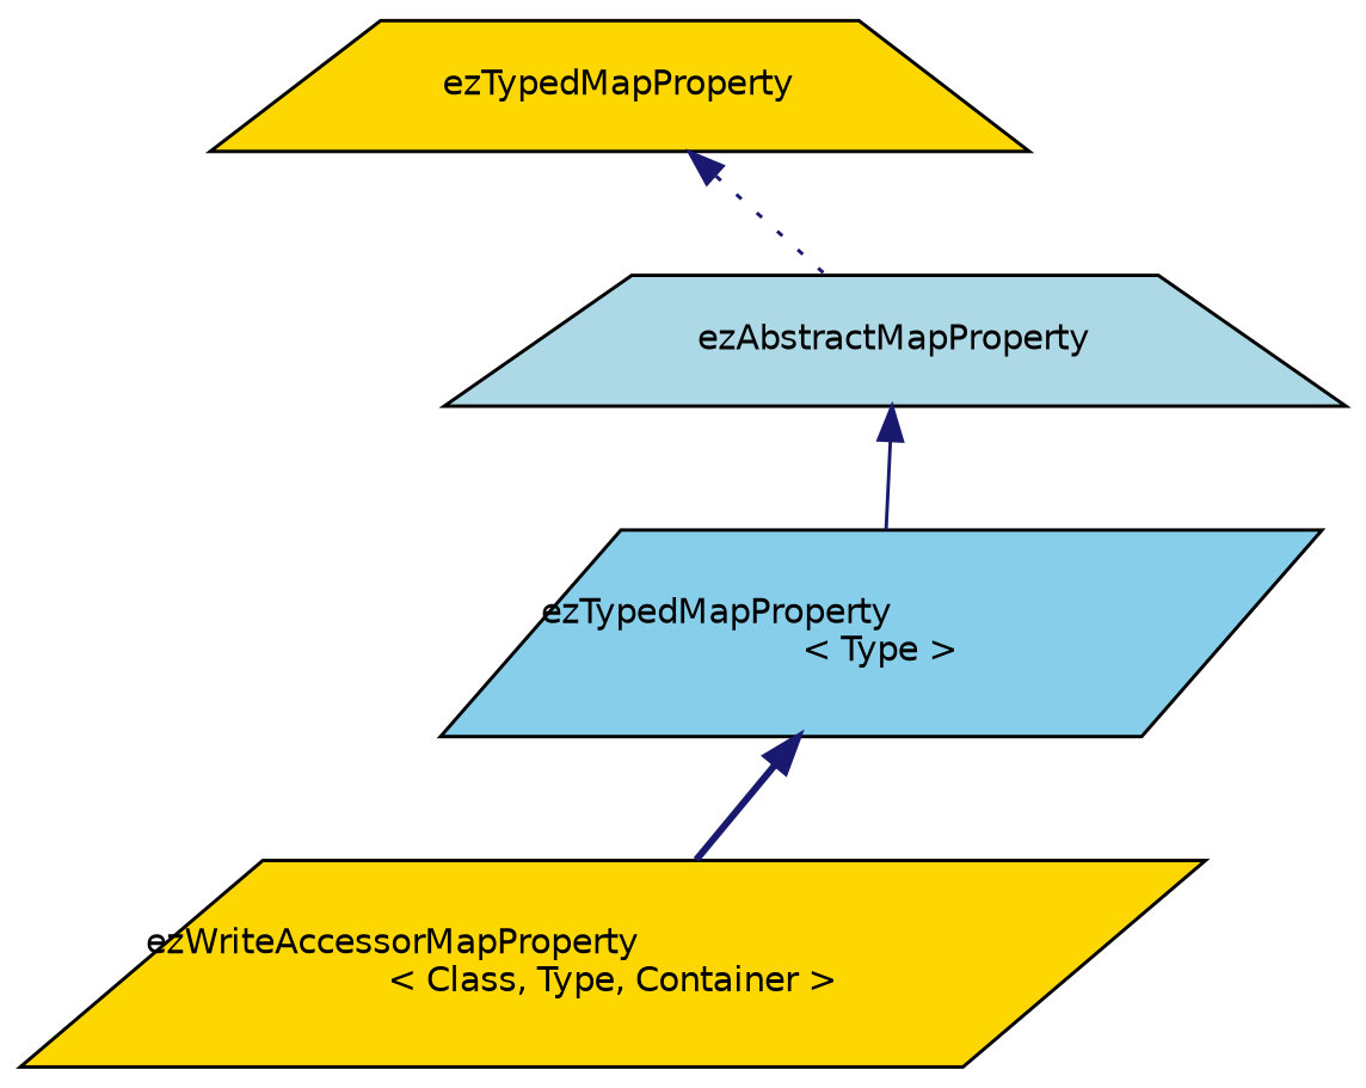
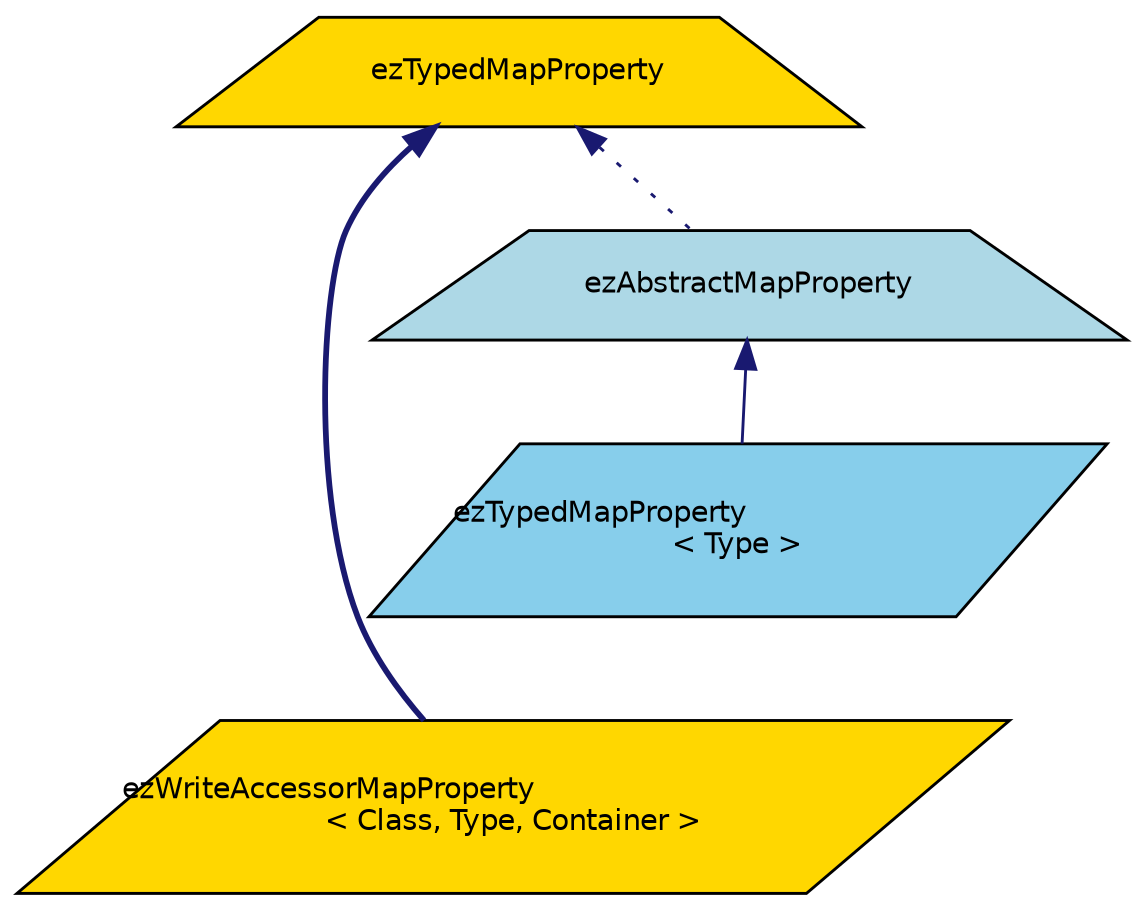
  digraph {
    node [color=black fillcolor=gold fontname=Helvetica fontsize=10 shape=parallelogram style=filled]
    edge [color=midnightblue dir=back fontname=Helvetica fontsize=10 labelfontname=Helvetica labelfontsize=10]
    n1 [fontcolor=black height=0.2 label="ezWriteAccessorMapProperty\l\< Class, Type, Container \>" width=0.4]
    n2 [fillcolor=skyblue height=0.2 label="ezTypedMapProperty\l\< Type \>" width=0.4]
    n3 [fillcolor=lightblue height=0.2 label=ezAbstractMapProperty shape=trapezium width=0.4]
    n4 [height=0.2 label=ezTypedMapProperty shape=trapezium width=0.4]
-   n2 -> n1 [style=bold]
+   n4 -> n1 [style=bold]
    n3 -> n2 [style=solid]
    n4 -> n3 [style=dotted]
  }
